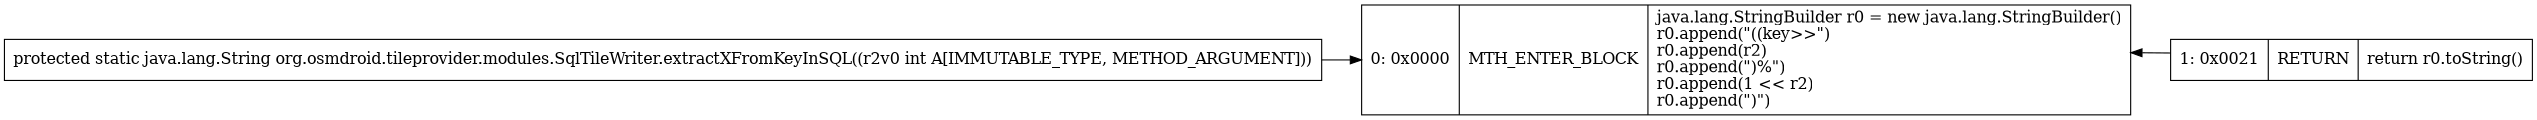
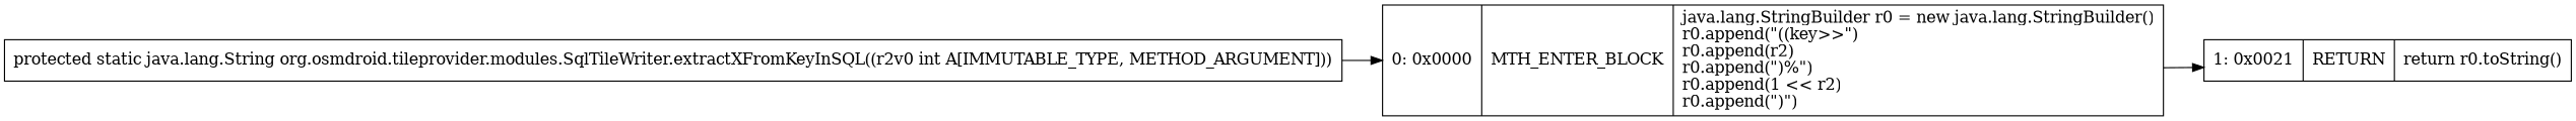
  digraph {
    rankdir=LR
    fontname="DejaVu Serif"
    node [shape=record fontname="DejaVu Serif"]
    edge [fontname="DejaVu Serif"]
    n1 [label="{0\:\ 0x0000|MTH_ENTER_BLOCK\l|java.lang.StringBuilder r0 = new java.lang.StringBuilder()\lr0.append(\"((key\>\>\")\lr0.append(r2)\lr0.append(\")%\")\lr0.append(1 \<\< r2)\lr0.append(\")\")\l}"]
    n2 [label="{1\:\ 0x0021|RETURN\l|return r0.toString()\l}"]
    n3 [label="{protected static java.lang.String org.osmdroid.tileprovider.modules.SqlTileWriter.extractXFromKeyInSQL((r2v0 int A[IMMUTABLE_TYPE, METHOD_ARGUMENT])) }"]
-   n2 -> n1
+   n1 -> n2
    n3 -> n1
  }
